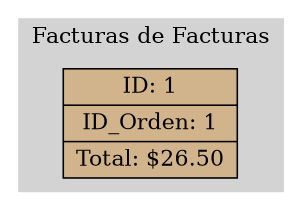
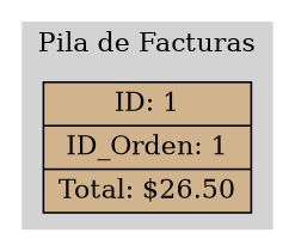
  digraph {
    rankdir=TB
    n1 [label="{ID: 1 | ID_Orden: 1 | Total: $26.50}" shape=record style=filled fillcolor=tan]
    subgraph cluster_1 {
      color=lightgrey
-     label="Facturas de Facturas"
+     label="Pila de Facturas"
      style=filled
      n1
    }
  }
